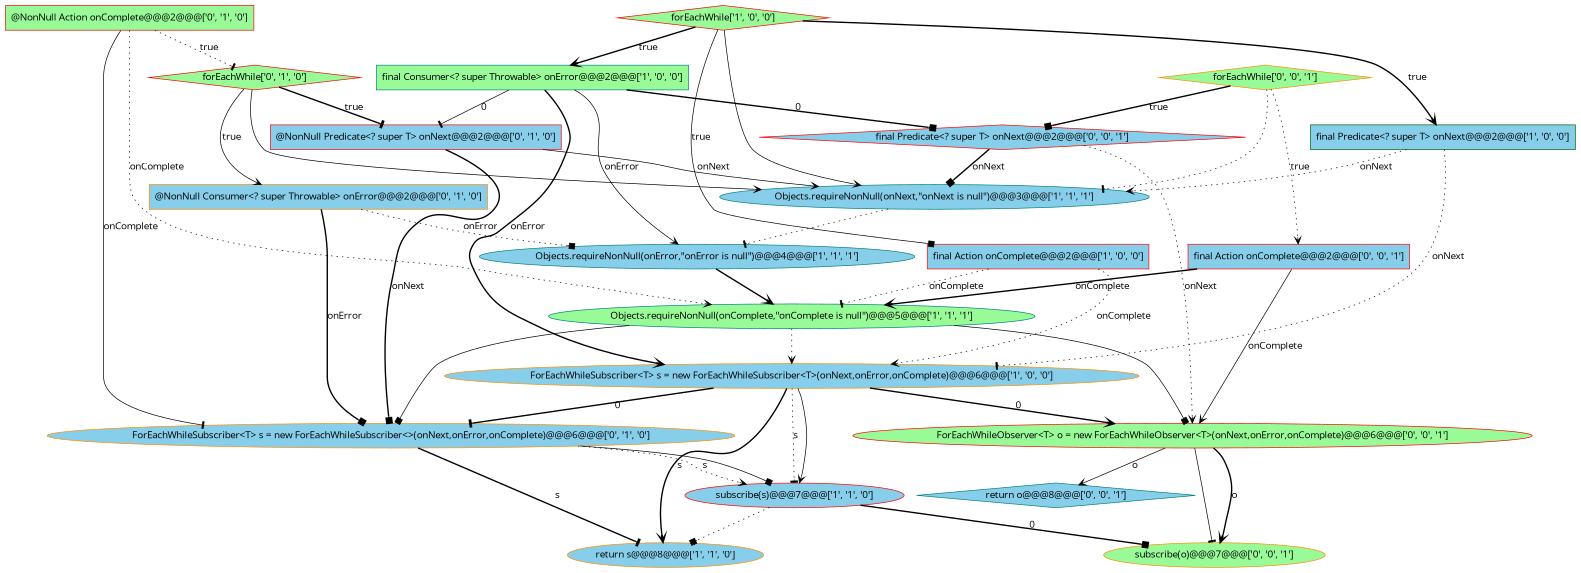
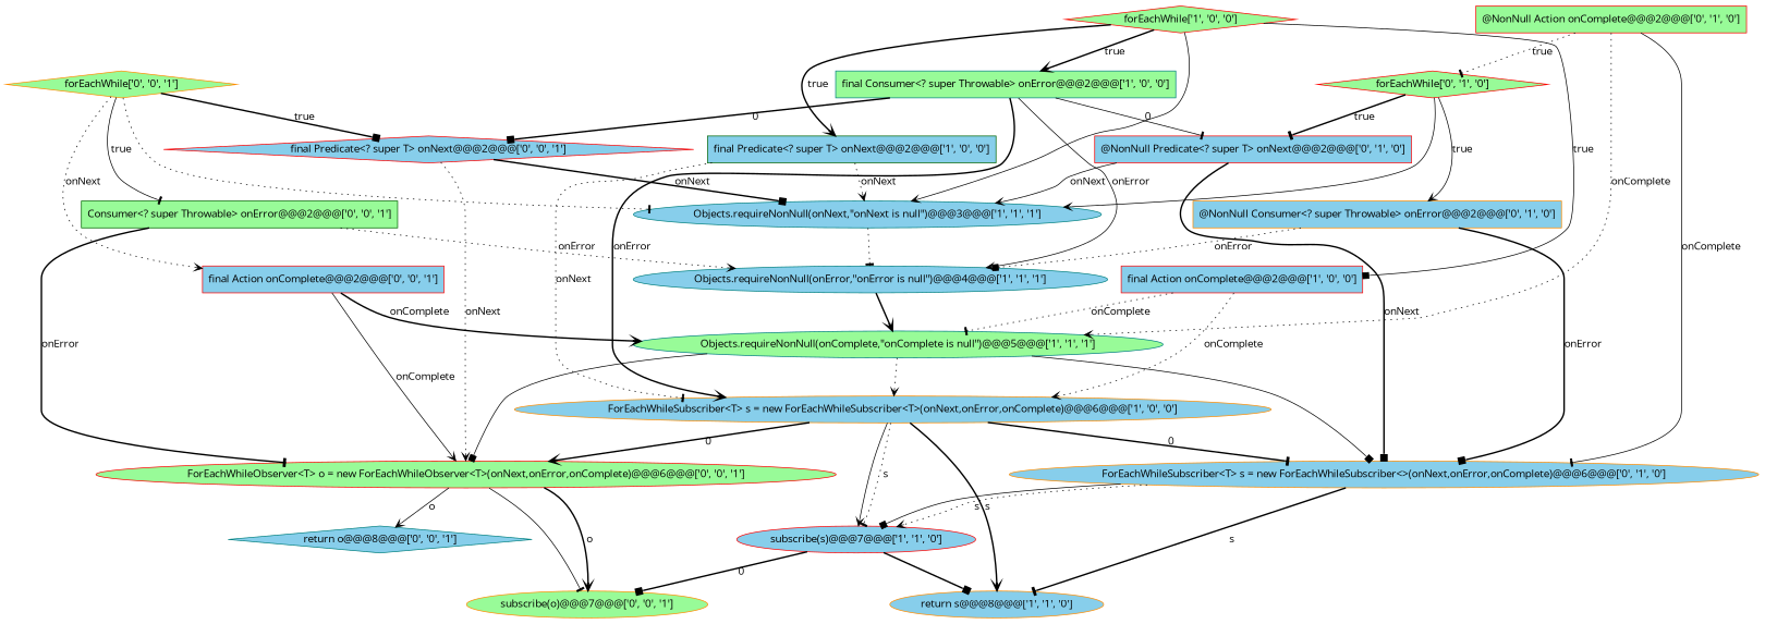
  digraph {
    fontname="Open Sans"
    node [color=red fillcolor=skyblue fontname="Open Sans" shape=ellipse style=filled]
    edge [arrowhead=vee fontname="Open Sans" style=bold]
    n1 [color=teal label="return o@@@8@@@['0', '0', '1']" shape=diamond]
    n2 [color=darkorange label="return s@@@8@@@['1', '1', '0']"]
    n3 [color=teal label="Objects.requireNonNull(onError,\"onError is null\")@@@4@@@['1', '1', '1']"]
    n4 [color=teal fillcolor=palegreen label="Objects.requireNonNull(onComplete,\"onComplete is null\")@@@5@@@['1', '1', '1']"]
    n5 [fillcolor=palegreen label="ForEachWhileObserver<T> o = new ForEachWhileObserver<T>(onNext,onError,onComplete)@@@6@@@['0', '0', '1']"]
    n6 [color=darkorange label="ForEachWhileSubscriber<T> s = new ForEachWhileSubscriber<>(onNext,onError,onComplete)@@@6@@@['0', '1', '0']"]
    n7 [color=darkorange label="ForEachWhileSubscriber<T> s = new ForEachWhileSubscriber<T>(onNext,onError,onComplete)@@@6@@@['1', '0', '0']"]
    n8 [color=darkorange fillcolor=palegreen label="subscribe(o)@@@7@@@['0', '0', '1']"]
    n9 [label="subscribe(s)@@@7@@@['1', '1', '0']"]
    n10 [fillcolor=palegreen label="forEachWhile['0', '1', '0']" shape=diamond]
    n11 [label="@NonNull Predicate<? super T> onNext@@@2@@@['0', '1', '0']" shape=box]
    n12 [color=teal label="Objects.requireNonNull(onNext,\"onNext is null\")@@@3@@@['1', '1', '1']"]
    n13 [color=darkorange label="@NonNull Consumer<? super Throwable> onError@@@2@@@['0', '1', '0']" shape=box]
    n14 [fillcolor=palegreen label="@NonNull Action onComplete@@@2@@@['0', '1', '0']" shape=box]
    n15 [color=darkgreen label="final Predicate<? super T> onNext@@@2@@@['1', '0', '0']" shape=box]
    n16 [label="final Predicate<? super T> onNext@@@2@@@['0', '0', '1']" shape=diamond]
    n17 [color=darkorange fillcolor=palegreen label="forEachWhile['0', '0', '1']" shape=diamond]
    n18 [label="final Action onComplete@@@2@@@['0', '0', '1']" shape=box]
+   n19 [color=darkgreen fillcolor=palegreen label="Consumer<? super Throwable> onError@@@2@@@['0', '0', '1']" shape=box]
    n20 [label="final Action onComplete@@@2@@@['1', '0', '0']" shape=box]
    n21 [color=teal fillcolor=palegreen label="final Consumer<? super Throwable> onError@@@2@@@['1', '0', '0']" shape=box]
    n22 [fillcolor=palegreen label="forEachWhile['1', '0', '0']" shape=diamond]
    n3 -> n4
    n4 -> n5 [arrowhead=box style=solid]
    n4 -> n6 [arrowhead=box style=solid]
    n4 -> n7 [style=dotted]
    n5 -> n1 [label=o style=solid]
    n5 -> n8 [label=o]
    n5 -> n8 [arrowhead=tee style=solid]
    n6 -> n2 [arrowhead=tee label=s]
    n6 -> n9 [arrowhead=box style=solid]
    n6 -> n9 [label=s style=dotted]
    n7 -> n2 [label=s]
    n7 -> n5 [label=0]
    n7 -> n6 [arrowhead=tee label=0]
    n7 -> n9 [arrowhead=tee label=s style=dotted]
    n7 -> n9 [style=solid]
-   n9 -> n2 [arrowhead=box style=dotted]
+   n9 -> n2 [arrowhead=box]
    n9 -> n8 [arrowhead=box label=0]
    n10 -> n11 [arrowhead=tee label=true]
    n10 -> n12 [style=solid]
    n10 -> n13 [label=true style=solid]
    n11 -> n6 [arrowhead=box label=onNext]
    n11 -> n12 [label=onNext style=solid]
    n12 -> n3 [arrowhead=tee style=dotted]
    n13 -> n3 [arrowhead=box label=onError style=dotted]
    n13 -> n6 [arrowhead=box label=onError]
    n14 -> n4 [label=onComplete style=dotted]
    n14 -> n6 [arrowhead=tee label=onComplete style=solid]
    n14 -> n10 [arrowhead=tee label=true style=dotted]
    n15 -> n7 [arrowhead=tee label=onNext style=dotted]
    n15 -> n12 [label=onNext style=dotted]
    n16 -> n5 [label=onNext style=dotted]
    n16 -> n12 [arrowhead=box label=onNext]
    n17 -> n12 [arrowhead=tee style=dotted]
    n17 -> n16 [arrowhead=box label=true]
-   n17 -> n18 [label=true style=dotted]
+   n17 -> n18 [label=onNext style=dotted]
+   n17 -> n19 [arrowhead=tee label=true style=solid]
    n18 -> n4 [label=onComplete]
    n18 -> n5 [label=onComplete style=solid]
+   n19 -> n3 [label=onError style=dotted]
+   n19 -> n5 [arrowhead=tee label=onError]
    n20 -> n4 [arrowhead=tee label=onComplete style=dotted]
    n20 -> n7 [label=onComplete style=dotted]
    n21 -> n3 [label=onError style=solid]
    n21 -> n7 [label=onError]
    n21 -> n11 [arrowhead=tee label=0 style=solid]
    n21 -> n16 [arrowhead=box label=0]
    n22 -> n12 [style=solid]
    n22 -> n15 [label=true]
    n22 -> n20 [arrowhead=box label=true style=solid]
    n22 -> n21 [label=true]
  }
